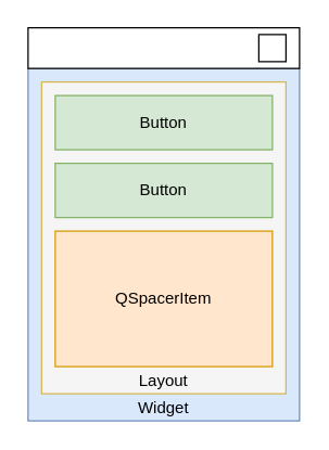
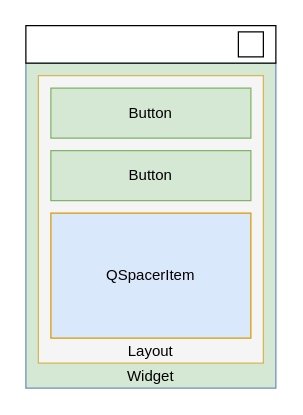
  <mxCell id="0" />
  <mxCell id="1" parent="0" />
- <mxCell id="2" value="Widget" style="rounded=0;whiteSpace=wrap;html=1;fillColor=#dae8fc;strokeColor=#6c8ebf;verticalAlign=bottom;" parent="1" vertex="1"><mxGeometry x="20" y="50" width="200" height="260" as="geometry" /></mxCell>
+ <mxCell id="2" value="Widget" style="rounded=0;whiteSpace=wrap;html=1;fillColor=#d5e8d4;strokeColor=#6c8ebf;verticalAlign=bottom;" parent="1" vertex="1"><mxGeometry x="20" y="50" width="200" height="260" as="geometry" /></mxCell>
  <mxCell id="3" value="" style="rounded=0;whiteSpace=wrap;html=1;" parent="1" vertex="1"><mxGeometry x="20" y="20" width="200" height="30" as="geometry" /></mxCell>
  <mxCell id="4" value="Layout" style="rounded=0;whiteSpace=wrap;html=1;fillColor=#f5f5f5;strokeColor=#d6b656;verticalAlign=bottom;" parent="1" vertex="1"><mxGeometry x="30" y="60" width="180" height="230" as="geometry" /></mxCell>
  <mxCell id="5" value="Button" style="rounded=0;whiteSpace=wrap;html=1;fillColor=#d5e8d4;strokeColor=#82b366;" parent="1" vertex="1"><mxGeometry x="40" y="70" width="160" height="40" as="geometry" /></mxCell>
  <mxCell id="6" value="Button" style="rounded=0;whiteSpace=wrap;html=1;fillColor=#d5e8d4;strokeColor=#82b366;" parent="1" vertex="1"><mxGeometry x="40" y="120" width="160" height="40" as="geometry" /></mxCell>
- <mxCell id="7" value="QSpacerItem" style="rounded=0;whiteSpace=wrap;html=1;fillColor=#ffe6cc;strokeColor=#d79b00;" parent="1" vertex="1"><mxGeometry x="40" y="170" width="160" height="100" as="geometry" /></mxCell>
+ <mxCell id="7" value="QSpacerItem" style="rounded=0;whiteSpace=wrap;html=1;fillColor=#dae8fc;strokeColor=#d79b00;" parent="1" vertex="1"><mxGeometry x="40" y="170" width="160" height="100" as="geometry" /></mxCell>
  <mxCell id="8" value="" style="whiteSpace=wrap;html=1;aspect=fixed;" parent="1" vertex="1"><mxGeometry x="190" y="25" width="20" height="20" as="geometry" /></mxCell>
